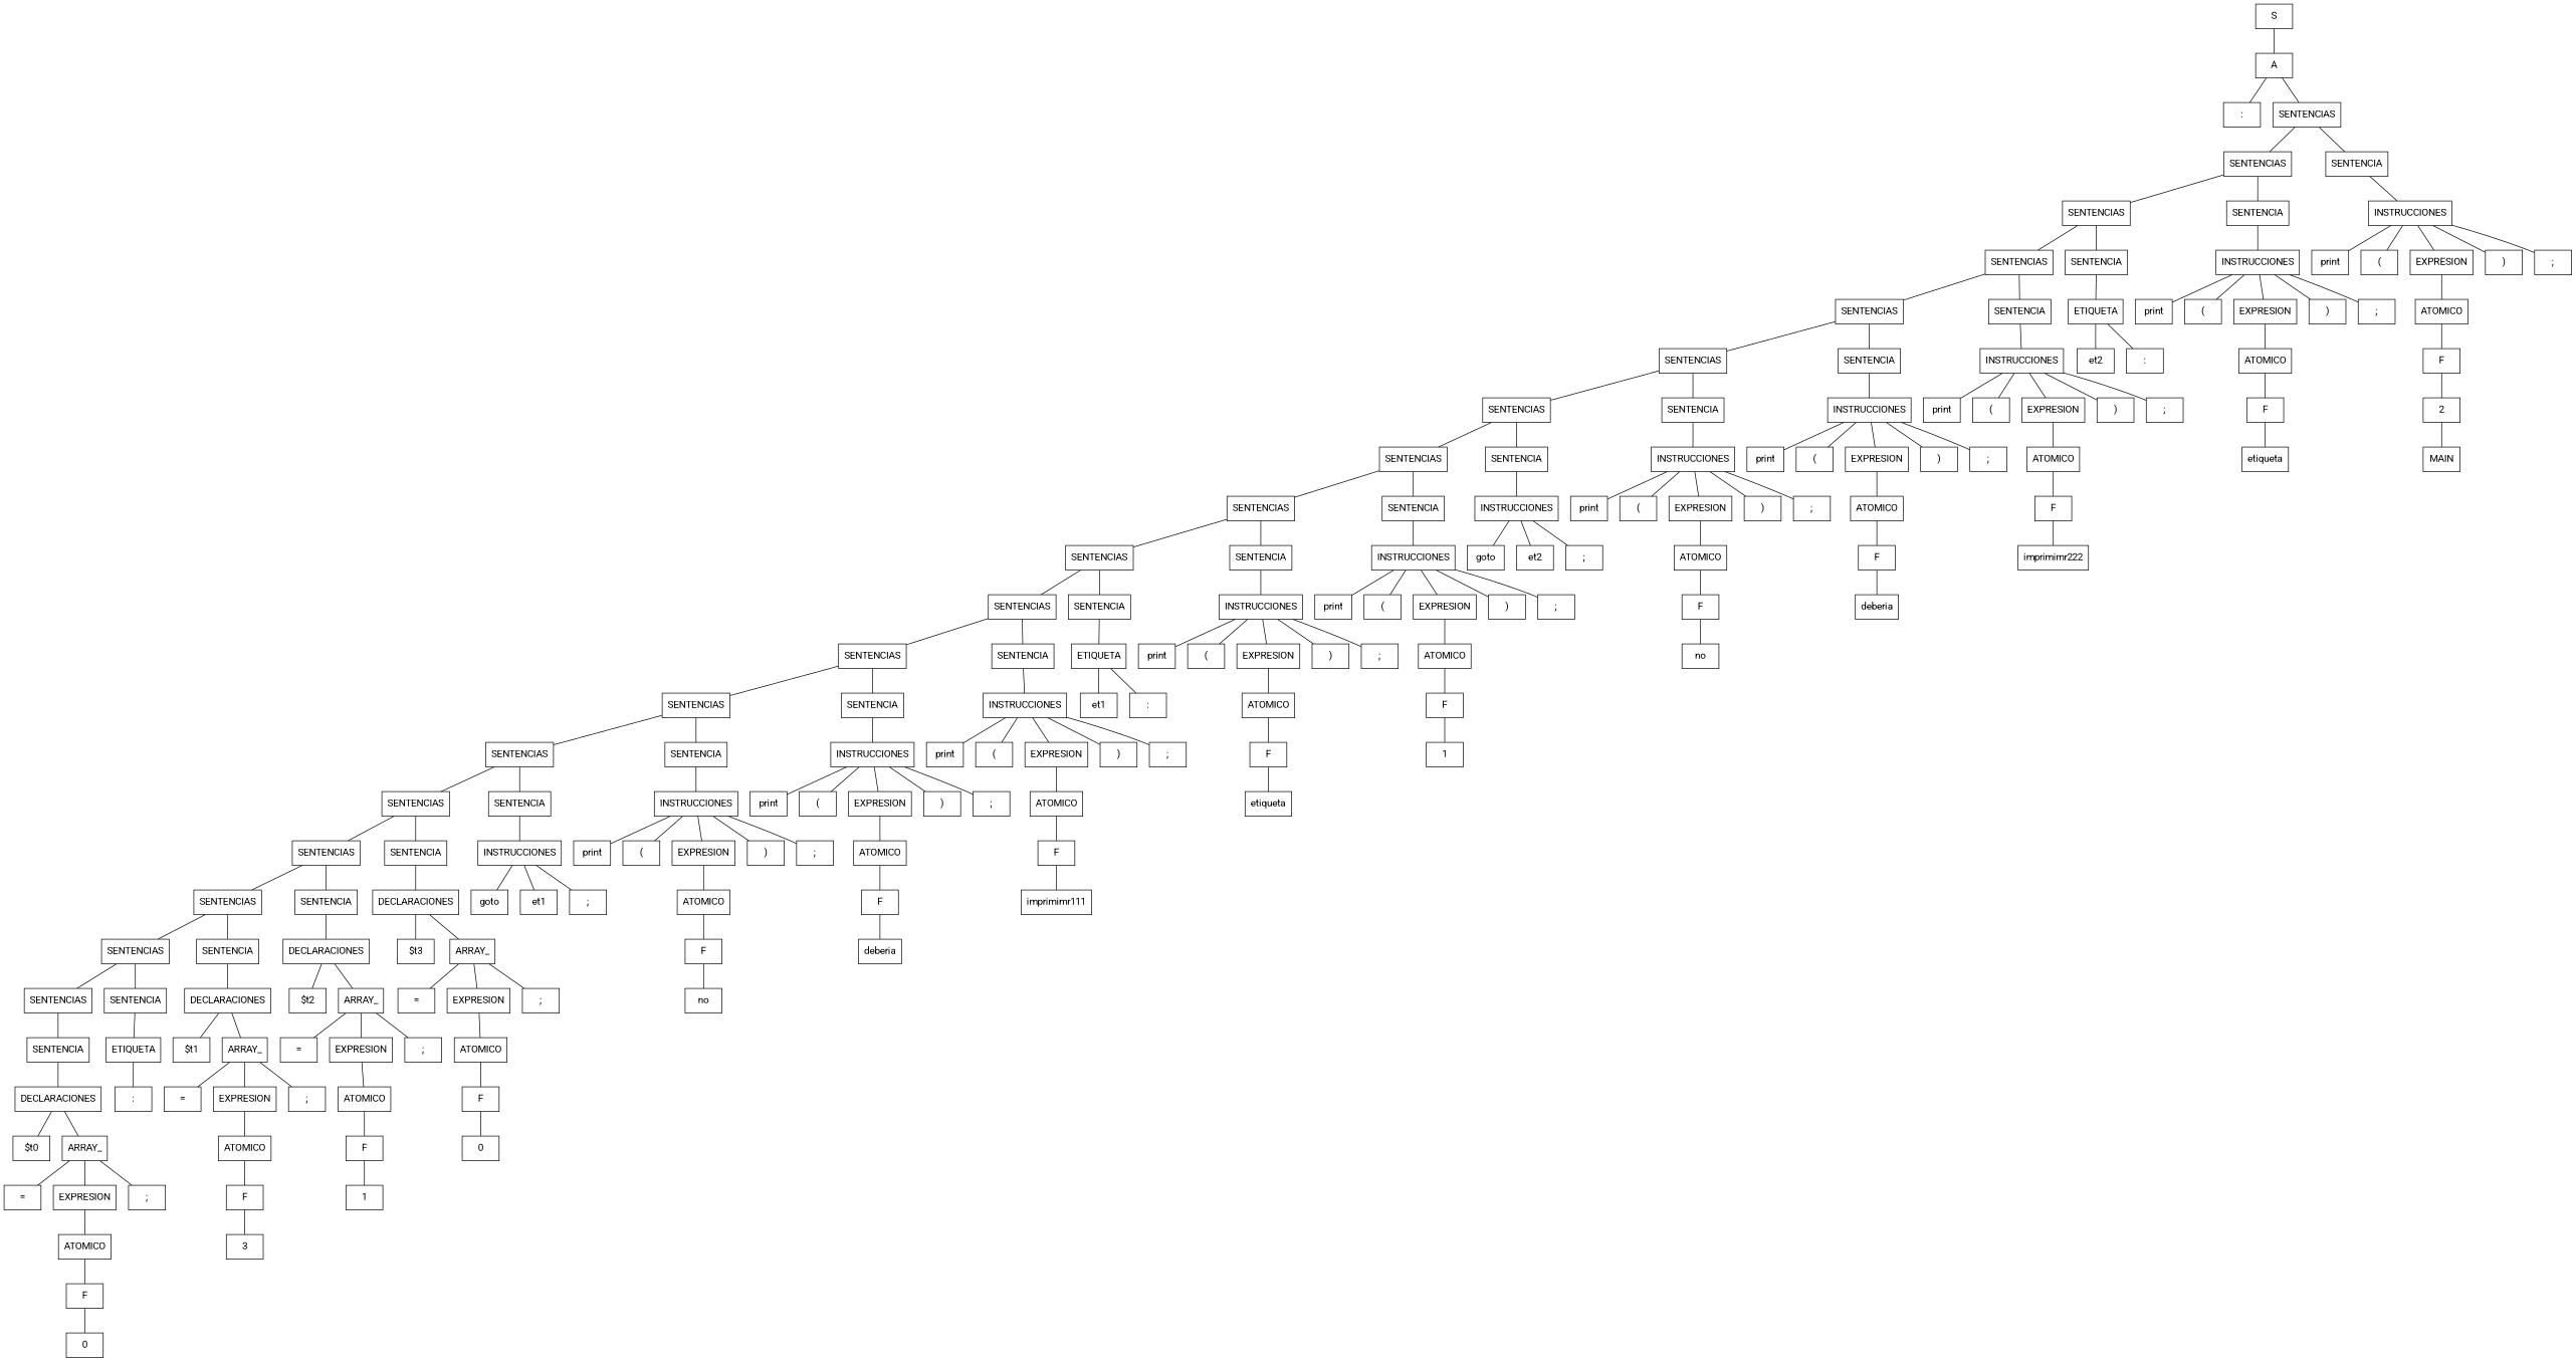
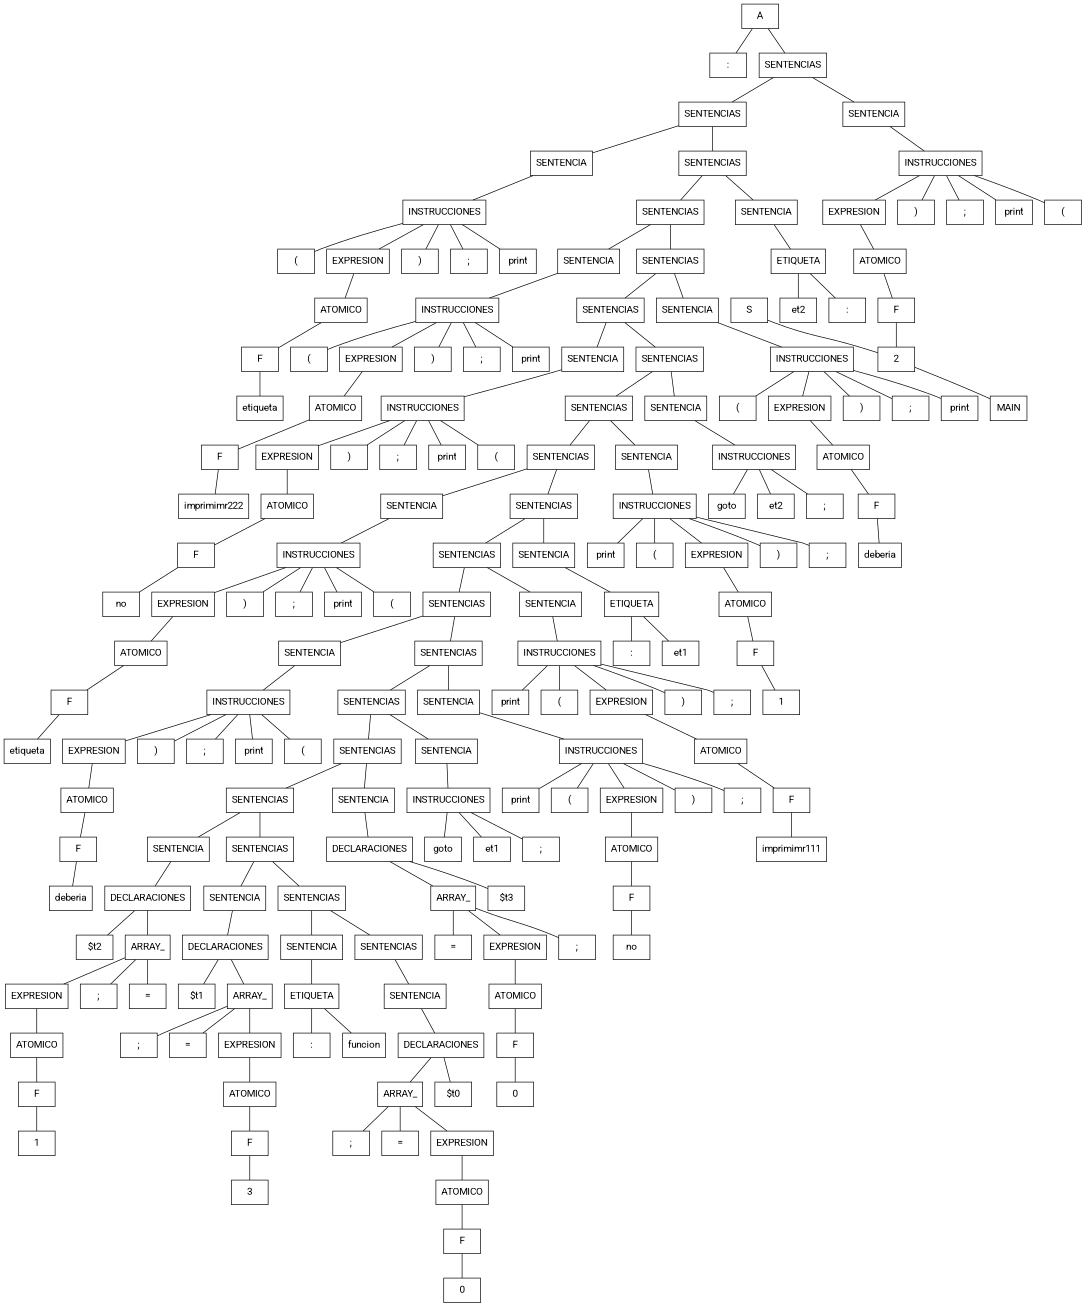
  graph {
    fontname=Roboto
    node [fontname=Roboto shape=box]
    edge [fontname=Roboto]
    n1 [label=0]
    n2 [label=F]
    n3 [label=ATOMICO]
    n4 [label="="]
    n5 [label=EXPRESION]
    n6 [label=";"]
    n7 [label="$t0"]
    n8 [label=ARRAY_]
    n9 [label=DECLARACIONES]
    n10 [label=SENTENCIA]
+   n11 [label=funcion]
    n12 [label=":"]
    n13 [label=ETIQUETA]
    n14 [label=SENTENCIAS]
    n15 [label=SENTENCIA]
    n16 [label=3]
    n17 [label=F]
    n18 [label=ATOMICO]
    n19 [label="="]
    n20 [label=EXPRESION]
    n21 [label=";"]
    n22 [label="$t1"]
    n23 [label=ARRAY_]
    n24 [label=DECLARACIONES]
    n25 [label=SENTENCIAS]
    n26 [label=SENTENCIA]
    n27 [label=1]
    n28 [label=F]
    n29 [label=ATOMICO]
    n30 [label="="]
    n31 [label=EXPRESION]
    n32 [label=";"]
    n33 [label="$t2"]
    n34 [label=ARRAY_]
    n35 [label=DECLARACIONES]
    n36 [label=SENTENCIAS]
    n37 [label=SENTENCIA]
    n38 [label=0]
    n39 [label=F]
    n40 [label=ATOMICO]
    n41 [label="="]
    n42 [label=EXPRESION]
    n43 [label=";"]
    n44 [label="$t3"]
    n45 [label=ARRAY_]
    n46 [label=DECLARACIONES]
    n47 [label=SENTENCIAS]
    n48 [label=SENTENCIA]
    n49 [label=goto]
    n50 [label=et1]
    n51 [label=";"]
    n52 [label=INSTRUCCIONES]
    n53 [label=SENTENCIAS]
    n54 [label=SENTENCIA]
    n55 [label=no]
    n56 [label=F]
    n57 [label=ATOMICO]
    n58 [label=print]
    n59 [label="("]
    n60 [label=EXPRESION]
    n61 [label=")"]
    n62 [label=";"]
    n63 [label=INSTRUCCIONES]
    n64 [label=SENTENCIAS]
    n65 [label=SENTENCIA]
    n66 [label=deberia]
    n67 [label=F]
    n68 [label=ATOMICO]
    n69 [label=print]
    n70 [label="("]
    n71 [label=EXPRESION]
    n72 [label=")"]
    n73 [label=";"]
    n74 [label=INSTRUCCIONES]
    n75 [label=SENTENCIAS]
    n76 [label=SENTENCIA]
    n77 [label=imprimimr111]
    n78 [label=F]
    n79 [label=ATOMICO]
    n80 [label=print]
    n81 [label="("]
    n82 [label=EXPRESION]
    n83 [label=")"]
    n84 [label=";"]
    n85 [label=INSTRUCCIONES]
    n86 [label=SENTENCIAS]
    n87 [label=SENTENCIA]
    n88 [label=et1]
    n89 [label=":"]
    n90 [label=ETIQUETA]
    n91 [label=SENTENCIAS]
    n92 [label=SENTENCIA]
    n93 [label=etiqueta]
    n94 [label=F]
    n95 [label=ATOMICO]
    n96 [label=print]
    n97 [label="("]
    n98 [label=EXPRESION]
    n99 [label=")"]
    n100 [label=";"]
    n101 [label=INSTRUCCIONES]
    n102 [label=SENTENCIAS]
    n103 [label=SENTENCIA]
    n104 [label=1]
    n105 [label=F]
    n106 [label=ATOMICO]
    n107 [label=print]
    n108 [label="("]
    n109 [label=EXPRESION]
    n110 [label=")"]
    n111 [label=";"]
    n112 [label=INSTRUCCIONES]
    n113 [label=SENTENCIAS]
    n114 [label=SENTENCIA]
    n115 [label=goto]
    n116 [label=et2]
    n117 [label=";"]
    n118 [label=INSTRUCCIONES]
    n119 [label=SENTENCIAS]
    n120 [label=SENTENCIA]
    n121 [label=no]
    n122 [label=F]
    n123 [label=ATOMICO]
    n124 [label=print]
    n125 [label="("]
    n126 [label=EXPRESION]
    n127 [label=")"]
    n128 [label=";"]
    n129 [label=INSTRUCCIONES]
    n130 [label=SENTENCIAS]
    n131 [label=SENTENCIA]
    n132 [label=deberia]
    n133 [label=F]
    n134 [label=ATOMICO]
    n135 [label=print]
    n136 [label="("]
    n137 [label=EXPRESION]
    n138 [label=")"]
    n139 [label=";"]
    n140 [label=INSTRUCCIONES]
    n141 [label=SENTENCIAS]
    n142 [label=SENTENCIA]
    n143 [label=imprimimr222]
    n144 [label=F]
    n145 [label=ATOMICO]
    n146 [label=print]
    n147 [label="("]
    n148 [label=EXPRESION]
    n149 [label=")"]
    n150 [label=";"]
    n151 [label=INSTRUCCIONES]
    n152 [label=SENTENCIAS]
    n153 [label=SENTENCIA]
    n154 [label=et2]
    n155 [label=":"]
    n156 [label=ETIQUETA]
    n157 [label=SENTENCIAS]
    n158 [label=SENTENCIA]
    n159 [label=etiqueta]
    n160 [label=F]
    n161 [label=ATOMICO]
    n162 [label=print]
    n163 [label="("]
    n164 [label=EXPRESION]
    n165 [label=")"]
    n166 [label=";"]
    n167 [label=INSTRUCCIONES]
    n168 [label=SENTENCIAS]
    n169 [label=SENTENCIA]
    n170 [label=2]
    n171 [label=MAIN]
    n172 [label=F]
    n173 [label=ATOMICO]
    n174 [label=print]
    n175 [label="("]
    n176 [label=EXPRESION]
    n177 [label=")"]
    n178 [label=";"]
    n179 [label=INSTRUCCIONES]
    n180 [label=SENTENCIAS]
    n181 [label=SENTENCIA]
    n182 [label=":"]
    n183 [label=SENTENCIAS]
    n184 [label=A]
    n185 [label=S]
    n2 -- n1
    n3 -- n2
    n5 -- n3
    n8 -- n4
    n8 -- n5
    n8 -- n6
    n9 -- n7
    n9 -- n8
    n10 -- n9
+   n13 -- n11
    n13 -- n12
    n14 -- n10
    n15 -- n13
    n17 -- n16
    n18 -- n17
    n20 -- n18
    n23 -- n19
    n23 -- n20
    n23 -- n21
    n24 -- n22
    n24 -- n23
    n25 -- n14
    n25 -- n15
    n26 -- n24
    n28 -- n27
    n29 -- n28
    n31 -- n29
    n34 -- n30
    n34 -- n31
    n34 -- n32
    n35 -- n33
    n35 -- n34
    n36 -- n25
    n36 -- n26
    n37 -- n35
    n39 -- n38
    n40 -- n39
    n42 -- n40
    n45 -- n41
    n45 -- n42
    n45 -- n43
    n46 -- n44
    n46 -- n45
    n47 -- n36
    n47 -- n37
    n48 -- n46
    n52 -- n49
    n52 -- n50
    n52 -- n51
    n53 -- n47
    n53 -- n48
    n54 -- n52
    n56 -- n55
    n57 -- n56
    n60 -- n57
    n63 -- n58
    n63 -- n59
    n63 -- n60
    n63 -- n61
    n63 -- n62
    n64 -- n53
    n64 -- n54
    n65 -- n63
    n67 -- n66
    n68 -- n67
    n71 -- n68
    n74 -- n69
    n74 -- n70
    n74 -- n71
    n74 -- n72
    n74 -- n73
    n75 -- n64
    n75 -- n65
    n76 -- n74
    n78 -- n77
    n79 -- n78
    n82 -- n79
    n85 -- n80
    n85 -- n81
    n85 -- n82
    n85 -- n83
    n85 -- n84
    n86 -- n75
    n86 -- n76
    n87 -- n85
    n90 -- n88
    n90 -- n89
    n91 -- n86
    n91 -- n87
    n92 -- n90
    n94 -- n93
    n95 -- n94
    n98 -- n95
    n101 -- n96
    n101 -- n97
    n101 -- n98
    n101 -- n99
    n101 -- n100
    n102 -- n91
    n102 -- n92
    n103 -- n101
    n105 -- n104
    n106 -- n105
    n109 -- n106
    n112 -- n107
    n112 -- n108
    n112 -- n109
    n112 -- n110
    n112 -- n111
    n113 -- n102
    n113 -- n103
    n114 -- n112
    n118 -- n115
    n118 -- n116
    n118 -- n117
    n119 -- n113
    n119 -- n114
    n120 -- n118
    n122 -- n121
    n123 -- n122
    n126 -- n123
    n129 -- n124
    n129 -- n125
    n129 -- n126
    n129 -- n127
    n129 -- n128
    n130 -- n119
    n130 -- n120
    n131 -- n129
    n133 -- n132
    n134 -- n133
    n137 -- n134
    n140 -- n135
    n140 -- n136
    n140 -- n137
    n140 -- n138
    n140 -- n139
    n141 -- n130
    n141 -- n131
    n142 -- n140
    n144 -- n143
    n145 -- n144
    n148 -- n145
    n151 -- n146
    n151 -- n147
    n151 -- n148
    n151 -- n149
    n151 -- n150
    n152 -- n141
    n152 -- n142
    n153 -- n151
    n156 -- n154
    n156 -- n155
    n157 -- n152
    n157 -- n153
    n158 -- n156
    n160 -- n159
    n161 -- n160
    n164 -- n161
    n167 -- n162
    n167 -- n163
    n167 -- n164
    n167 -- n165
    n167 -- n166
    n168 -- n157
    n168 -- n158
    n169 -- n167
    n170 -- n171
    n172 -- n170
    n173 -- n172
    n176 -- n173
    n179 -- n174
    n179 -- n175
    n179 -- n176
    n179 -- n177
    n179 -- n178
    n180 -- n168
    n180 -- n169
    n181 -- n179
    n183 -- n180
    n183 -- n181
    n184 -- n182
    n184 -- n183
-   n185 -- n184
+   n185 -- n170
  }
